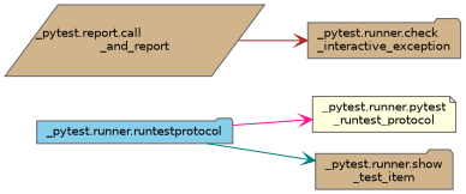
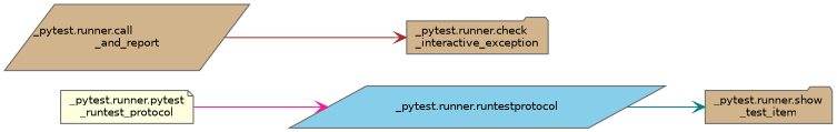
  digraph {
    rankdir=LR
    node [color=grey40 fillcolor=tan fontname=Helvetica fontsize=10 shape=parallelogram style=filled]
    edge [arrowhead=vee fontname=Helvetica fontsize=10 labelfontname=Helvetica labelfontsize=10 style=solid]
    n1 [color=gray40 fillcolor=lightyellow fontcolor=black height=0.2 label="_pytest.runner.pytest\l_runtest_protocol" shape=note width=0.4]
-   n2 [fillcolor=skyblue height=0.2 label="_pytest.runner.runtestprotocol" shape=folder width=0.4]
+   n2 [fillcolor=skyblue height=0.2 label="_pytest.runner.runtestprotocol" width=0.4]
    n3 [height=0.2 label="_pytest.runner.show\l_test_item" shape=folder width=0.4]
-   n4 [height=0.2 label="_pytest.report.call\l_and_report" width=0.4]
+   n4 [height=0.2 label="_pytest.runner.call\l_and_report" width=0.4]
    n5 [height=0.2 label="_pytest.runner.check\l_interactive_exception" shape=folder width=0.4]
-   n2 -> n1 [color=deeppink]
+   n1 -> n2 [color=deeppink]
    n2 -> n3 [color=teal]
    n4 -> n5 [color=brown]
  }
